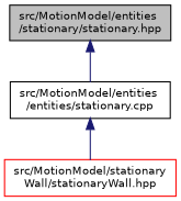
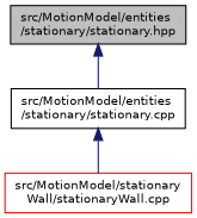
  digraph {
    node [color=black fillcolor=white fontname=Helvetica fontsize=10 shape=record style=filled]
    edge [color=midnightblue dir=back fontname=Helvetica fontsize=10 labelfontname=Helvetica labelfontsize=10 style=solid]
    n1 [fillcolor=grey75 fontcolor=black height=0.2 label="src/MotionModel/entities\l/stationary/stationary.hpp" width=0.4]
-   n2 [height=0.2 label="src/MotionModel/entities\l/entities/stationary.cpp" width=0.4]
-   n3 [color=red height=0.2 label="src/MotionModel/stationary\lWall/stationaryWall.hpp" width=0.4]
+   n2 [height=0.2 label="src/MotionModel/entities\l/stationary/stationary.cpp" width=0.4]
+   n3 [color=red height=0.2 label="src/MotionModel/stationary\lWall/stationaryWall.cpp" width=0.4]
    n1 -> n2
    n2 -> n3
  }
